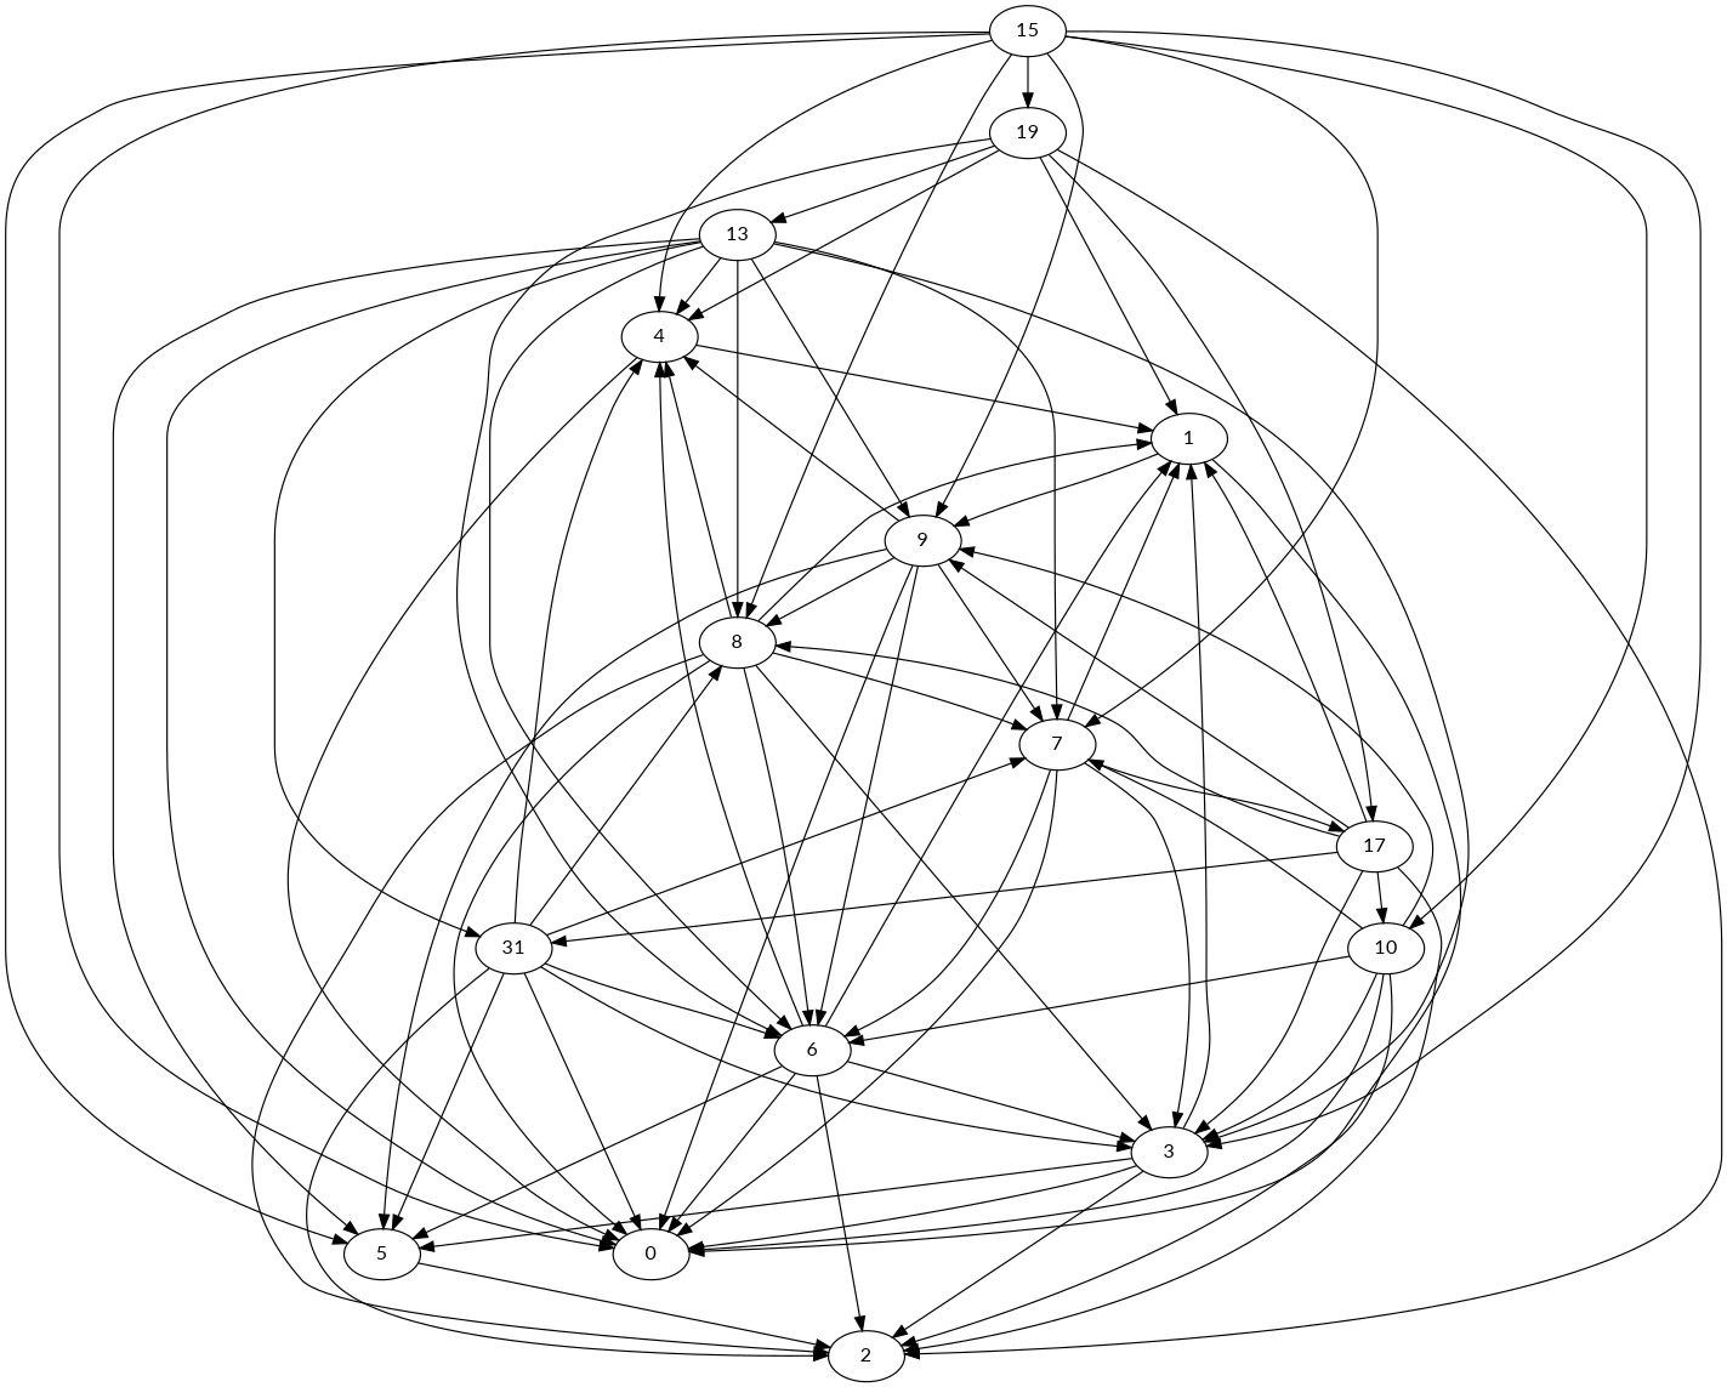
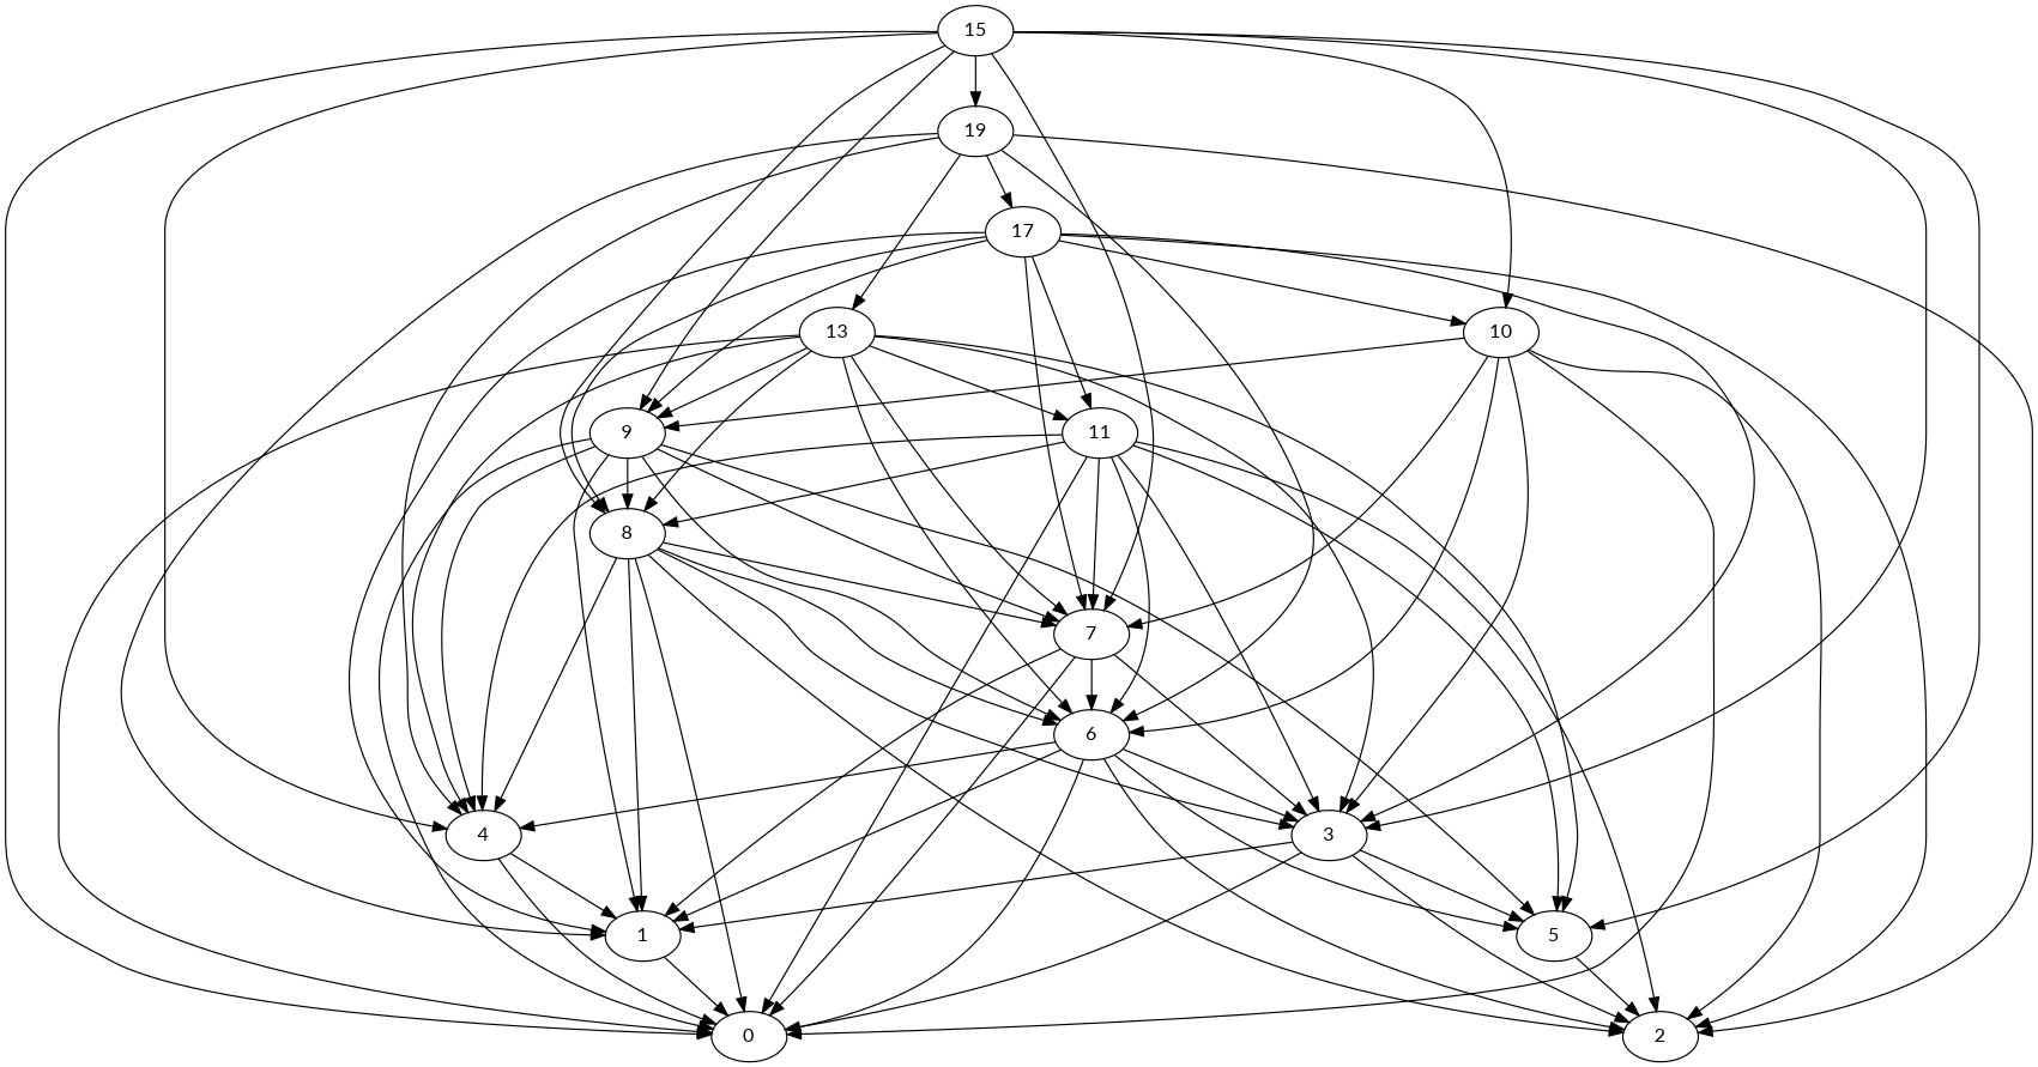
  digraph {
    fontname=Lato
    node [Weight=4 fontname=Lato]
    edge [Weight=20 fontname=Lato]
    n1 [Weight=8 label=19]
    15
    10 [Weight=6]
    9 [Weight=9]
    8 [Weight=2]
    7 [Weight=8]
    4 [Weight=9]
    3
    5
    0 [Weight=10]
    n11 [Weight=6 label=17]
    13 [Weight=7]
    6 [Weight=5]
    1 [Weight=2]
    2 [Weight=10]
-   11 [label=31]
+   11
    n1 -> 4 [Weight=6]
    n1 -> n11
    n1 -> 13 [Weight=14]
    n1 -> 6 [Weight=10]
    n1 -> 1 [Weight=12]
    n1 -> 2
    15 -> n1 [Weight=6]
    15 -> 10 [Weight=18]
    15 -> 9 [Weight=10]
    15 -> 8 [Weight=4]
    15 -> 7 [Weight=12]
    15 -> 4 [Weight=18]
    15 -> 3 [Weight=14]
    15 -> 5 [Weight=8]
    15 -> 0
    10 -> 9 [Weight=12]
    10 -> 7 [Weight=4]
    10 -> 3 [Weight=4]
    10 -> 0 [Weight=12]
    10 -> 6
    10 -> 2 [Weight=4]
    9 -> 8 [Weight=14]
    9 -> 7 [Weight=18]
    9 -> 4 [Weight=8]
    9 -> 5
    9 -> 0 [Weight=10]
    9 -> 6 [Weight=16]
-   1 -> 9 [Weight=8]
+   9 -> 1 [Weight=8]
    8 -> 7 [Weight=6]
    8 -> 4 [Weight=4]
    8 -> 3 [Weight=18]
    8 -> 0
    8 -> 6 [Weight=6]
    8 -> 1 [Weight=12]
    8 -> 2 [Weight=6]
    7 -> 3 [Weight=6]
    7 -> 0 [Weight=12]
    7 -> 6
    7 -> 1
    4 -> 0 [Weight=16]
    4 -> 1 [Weight=18]
    3 -> 5 [Weight=6]
    3 -> 0 [Weight=8]
    3 -> 1 [Weight=18]
    3 -> 2 [Weight=18]
    5 -> 2
    n11 -> 10 [Weight=14]
    n11 -> 9 [Weight=18]
    n11 -> 8 [Weight=12]
-   7 -> n11 [Weight=18]
+   n11 -> 7 [Weight=18]
    n11 -> 3 [Weight=12]
    n11 -> 1 [Weight=14]
    n11 -> 2
    n11 -> 11 [Weight=18]
    13 -> 9 [Weight=12]
    13 -> 8 [Weight=10]
    13 -> 7 [Weight=16]
    13 -> 4 [Weight=12]
    13 -> 3 [Weight=4]
    13 -> 5
    13 -> 0 [Weight=18]
    13 -> 6
    13 -> 11 [Weight=4]
    6 -> 4 [Weight=18]
    6 -> 3 [Weight=6]
    6 -> 5 [Weight=4]
    6 -> 0 [Weight=16]
    6 -> 1 [Weight=6]
    6 -> 2 [Weight=6]
    1 -> 0 [Weight=12]
    11 -> 8 [Weight=12]
    11 -> 7 [Weight=14]
    11 -> 4 [Weight=18]
    11 -> 3 [Weight=6]
    11 -> 5 [Weight=6]
    11 -> 0 [Weight=8]
    11 -> 6
    11 -> 2 [Weight=8]
  }
